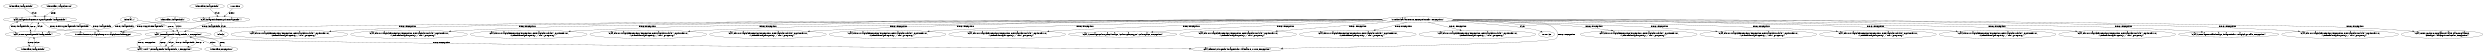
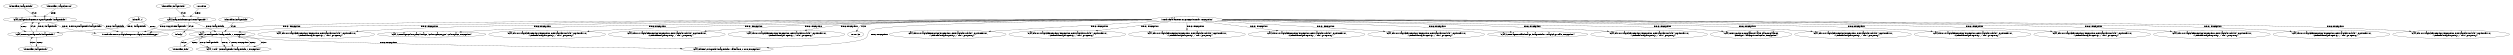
  digraph {
    n1 [label="(Call,image_info=DestroyImageInfo(image_info))"]
    n2 [label="(Call,DestroyImageInfo(image_info))"]
    n3 [label="(MethodReturn,MagickExport MagickBooleanType)"]
    n4 [label="(Identifier,image_info)"]
    n5 [label="(Block,)"]
    n6 [label="(Call,SetImageInfo(image_info,1,exception))"]
    n7 [label="(Call,FileToStringInfo(image_info->filename,~0UL,exception))"]
    n8 [label="(Call,(void) SetImageInfo(image_info,1,exception))"]
-   n9 [label="(Identifier,exception)"]
+   n9 [label="(Identifier,info)"]
    n10 [label="(Call,image_info=AcquireImageInfo())"]
    n11 [label="(MethodParameterIn,ExceptionInfo *exception)"]
    n12 [label="(Call,ThrowMagickException(exception,GetMagickModule(),OptionError,\n             \"SetReadOnlyProperty\",\"`%s'\",property))"]
    n13 [label="(Call,ThrowMagickException(exception,GetMagickModule(),OptionError,\n            \"SetReadOnlyProperty\",\"`%s'\",property))"]
    n14 [label="(Call,ThrowMagickException(exception,GetMagickModule(),OptionError,\n         \"SetReadOnlyProperty\",\"`%s'\",property))"]
    n15 [label="(Call,ThrowMagickException(exception,GetMagickModule(),OptionError,\n            \"SetReadOnlyProperty\",\"`%s'\",property))"]
    n16 [label="(Call,ThrowMagickException(exception,GetMagickModule(),OptionError,\n            \"SetReadOnlyProperty\",\"`%s'\",property))"]
    n17 [label="(Call,SetImageProfile(image,image_info->magick,profile,exception))"]
    n18 [label="(Call,ThrowMagickException(exception,GetMagickModule(),OptionError,\n            \"SetReadOnlyProperty\",\"`%s'\",property))"]
    n19 [label="(Call,QueryColorCompliance(value,AllCompliance,\n               &image->background_color,exception))"]
    n20 [label="(Call,ThrowMagickException(exception,GetMagickModule(),OptionError,\n            \"SetReadOnlyProperty\",\"`%s'\",property))"]
    n21 [label="(Call,ThrowMagickException(exception,GetMagickModule(),OptionError,\n            \"SetReadOnlyProperty\",\"`%s'\",property))"]
    n22 [label="(Call,ThrowMagickException(exception,GetMagickModule(),OptionError,\n            \"SetReadOnlyProperty\",\"`%s'\",property))"]
    n23 [label="(Call,ThrowMagickException(exception,GetMagickModule(),OptionError,\n            \"SetReadOnlyProperty\",\"`%s'\",property))"]
    n24 [label="(Call,ThrowMagickException(exception,GetMagickModule(),OptionError,\n            \"SetReadOnlyProperty\",\"`%s'\",property))"]
    n25 [label="(Call,ThrowMagickException(exception,GetMagickModule(),OptionError,\n            \"SetReadOnlyProperty\",\"`%s'\",property))"]
    n26 [label="(Call,ThrowMagickException(exception,GetMagickModule(),OptionError,\n            \"SetReadOnlyProperty\",\"`%s'\",property))"]
    n27 [label="(Call,SetImageColorspace(image,(ColorspaceType) colorspace,exception))"]
    n28 [label="(Call,ThrowMagickException(exception,GetMagickModule(),OptionError,\n            \"SetReadOnlyProperty\",\"`%s'\",property))"]
    n29 [label="(Call,ThrowMagickException(exception,GetMagickModule(),OptionError,\n            \"SetReadOnlyProperty\",\"`%s'\",property))"]
    n30 [label="(Call,ThrowMagickException(exception,GetMagickModule(),OptionError,\n            \"SetReadOnlyProperty\",\"`%s'\",property))"]
    1000138
    n32 [label="(Identifier,image_info)"]
    n33 [label="(Literal,1)"]
    n34 [label="(Identifier,image_info)"]
    n35 [label="(Identifier,image_info)"]
    n36 [label="(Identifier,MagickTrue)"]
    1000998
    n1 -> n2 [label="CFG: "]
    n1 -> n3 [label="DDG: DestroyImageInfo(image_info)"]
    n1 -> n3 [label="DDG: image_info"]
    n2 -> n1 [label="AST: "]
    n2 -> n1 [label="DDG: image_info"]
    n2 -> n4 [label="CFG: "]
    n4 -> n2 [label="AST: "]
    n6 -> n7 [label="DDG: exception"]
    n6 -> n8 [label="AST: "]
    n6 -> n8 [label="DDG: image_info"]
    n6 -> n8 [label="DDG: 1"]
    n6 -> n8 [label="DDG: exception"]
    n6 -> n9 [label="CFG: "]
    n8 -> n6 [label="CFG: "]
    n9 -> n6 [label="AST: "]
    n10 -> n3 [label="DDG: AcquireImageInfo()"]
    n10 -> n5 [label="AST: "]
    n10 -> n6 [label="DDG: image_info"]
    n11 -> n3 [label="DDG: exception"]
+   n11 -> n6 [label="DDG: exception"]
    n11 -> n7 [label="DDG: exception"]
    n11 -> n12 [label="DDG: exception"]
    n11 -> n13 [label="DDG: exception"]
    n11 -> n14 [label="DDG: exception"]
    n11 -> n15 [label="DDG: exception"]
    n11 -> n16 [label="DDG: exception"]
    n11 -> n17 [label="DDG: exception"]
    n11 -> n18 [label="DDG: exception"]
    n11 -> n19 [label="DDG: exception"]
    n11 -> n20 [label="DDG: exception"]
    n11 -> n21 [label="DDG: exception"]
    n11 -> n22 [label="DDG: exception"]
    n11 -> n23 [label="DDG: exception"]
    n11 -> n24 [label="DDG: exception"]
    n11 -> n25 [label="DDG: exception"]
    n11 -> n26 [label="DDG: exception"]
    n11 -> n27 [label="DDG: exception"]
    n11 -> n28 [label="DDG: exception"]
    n11 -> n29 [label="DDG: exception"]
    n11 -> n30 [label="DDG: exception"]
    n11 -> 1000138 [label="AST: "]
    n32 -> n10 [label="AST: "]
    n33 -> n2 [label="DDG: image_info"]
    n33 -> n6 [label="DDG: "]
    n34 -> n6 [label="AST: "]
    n35 -> n1 [label="AST: "]
    n36 -> n1 [label="CFG: "]
    1000998 -> n10 [label="CFG: "]
  }
